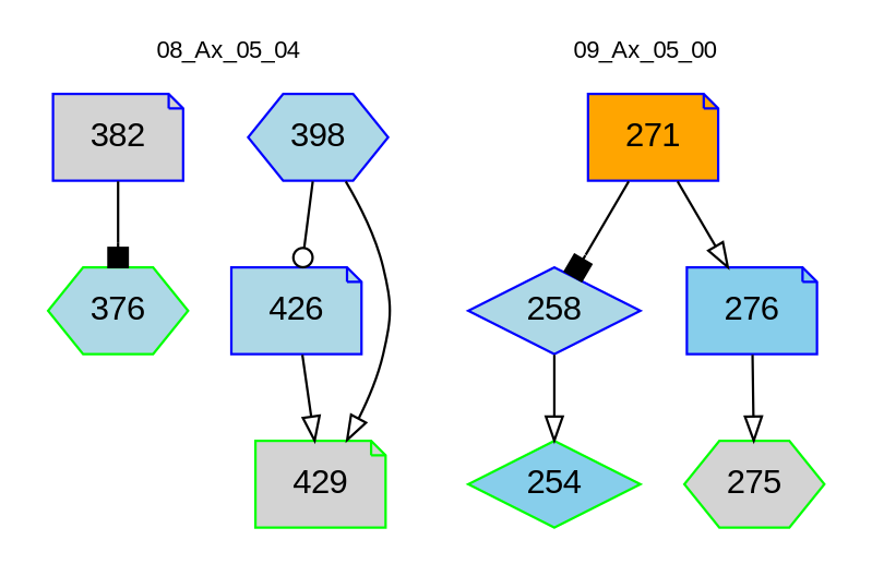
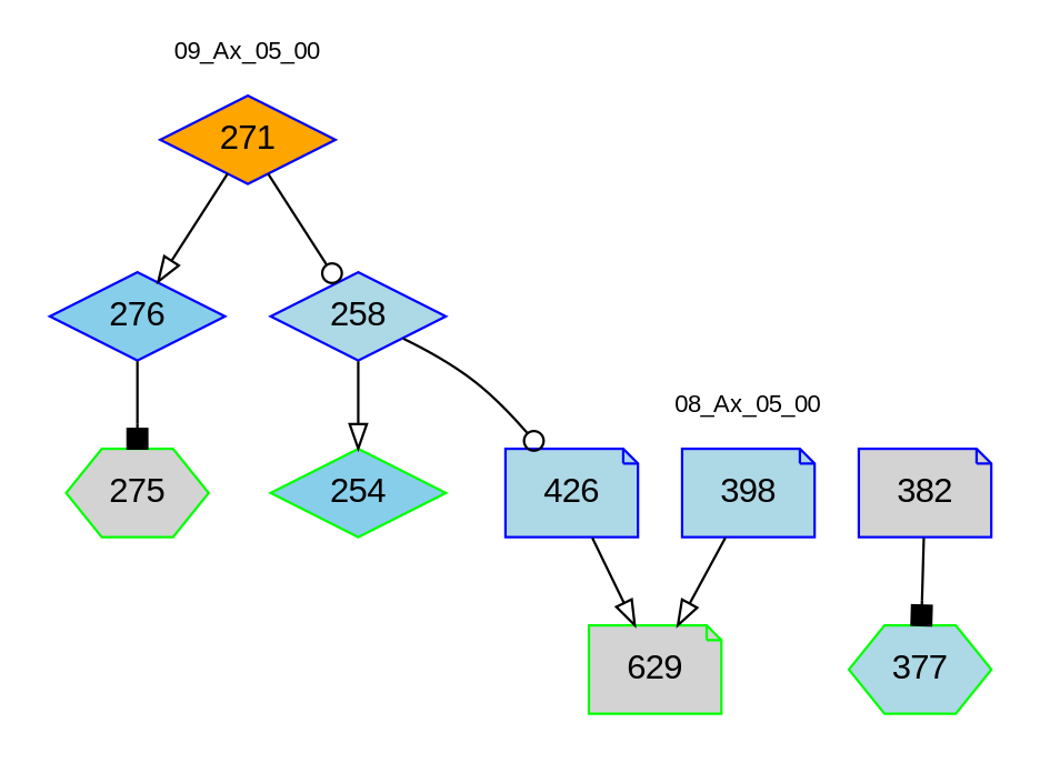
  digraph {
    fontname="Liberation Sans"
    node [color=blue fillcolor=lightblue fontname="Liberation Sans" shape=note style=filled]
    edge [arrowhead=onormal color=black fontname="Liberation Sans"]
-   n1 [label=398 shape=hexagon]
+   n1 [label=398]
    n2 [fillcolor=lightgrey label=382]
    n3 [label=426]
-   n4 [color=green label=376 shape=hexagon]
-   n5 [color=green fillcolor=lightgrey label=429]
-   n6 [fillcolor=orange label=271]
+   n4 [color=green label=377 shape=hexagon]
+   n5 [color=green fillcolor=lightgrey label=629]
+   n6 [fillcolor=orange label=271 shape=diamond]
    n7 [label=258 shape=diamond]
-   n8 [fillcolor=skyblue label=276]
+   n8 [fillcolor=skyblue label=276 shape=diamond]
    n9 [color=green fillcolor=skyblue label=254 shape=diamond]
    n10 [color=green fillcolor=lightgrey label=275 shape=hexagon]
    subgraph cluster_1 {
      color=white
      fontsize=10
-     label="08_Ax_05_04"
+     label="08_Ax_05_00"
      n1
      n2
      n3
      n4
      n5
    }
    subgraph cluster_2 {
      color=white
      fontsize=10
      label="09_Ax_05_00"
      n6
      n7
      n8
      n9
      n10
    }
-   n1 -> n3 [arrowhead=odot]
+   n7 -> n3 [arrowhead=odot]
    n1 -> n5
    n2 -> n4 [arrowhead=box]
    n3 -> n5
-   n6 -> n7 [arrowhead=box]
+   n6 -> n7 [arrowhead=odot]
    n6 -> n8
    n7 -> n9
-   n8 -> n10
+   n8 -> n10 [arrowhead=box]
  }
